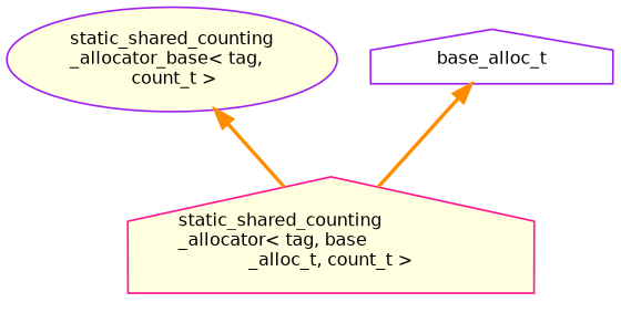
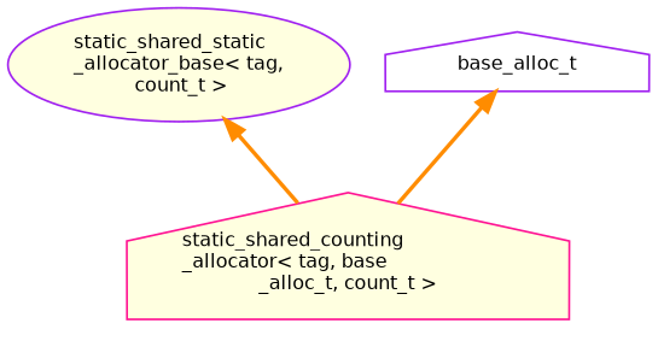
  digraph {
    node [color=purple fillcolor=lightyellow fontname=Helvetica fontsize=10 shape=house style=filled]
    edge [color=darkorange dir=back fontname=Helvetica fontsize=10 labelfontname=Helvetica labelfontsize=10 style=bold]
    n1 [color=deeppink fontcolor=black height=0.2 label="static_shared_counting\l_allocator\< tag, base\l_alloc_t, count_t \>" width=0.4]
-   n2 [height=0.2 label="static_shared_counting\l_allocator_base\< tag,\l count_t \>" shape=ellipse width=0.4]
+   n2 [height=0.2 label="static_shared_static\l_allocator_base\< tag,\l count_t \>" shape=ellipse width=0.4]
    n3 [fillcolor=white height=0.2 label=base_alloc_t width=0.4]
    n2 -> n1
    n3 -> n1
  }
